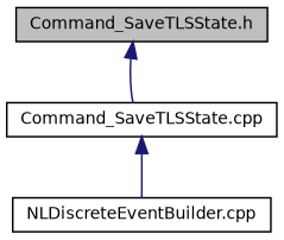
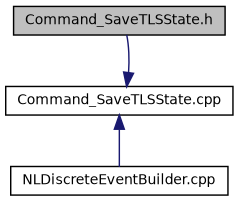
  digraph {
    node [color=black fillcolor=white fontname=Helvetica fontsize=10 shape=record style=filled]
    edge [color=midnightblue dir=back fontname=Helvetica fontsize=10 labelfontname=Helvetica labelfontsize=10 style=solid]
    n1 [fillcolor=grey75 fontcolor=black height=0.2 label="Command_SaveTLSState.h" width=0.4]
    n2 [height=0.2 label="Command_SaveTLSState.cpp" width=0.4]
    n3 [height=0.2 label="NLDiscreteEventBuilder.cpp" width=0.4]
-   n1 -> n2
+   n2 -> n1
    n2 -> n3
  }
